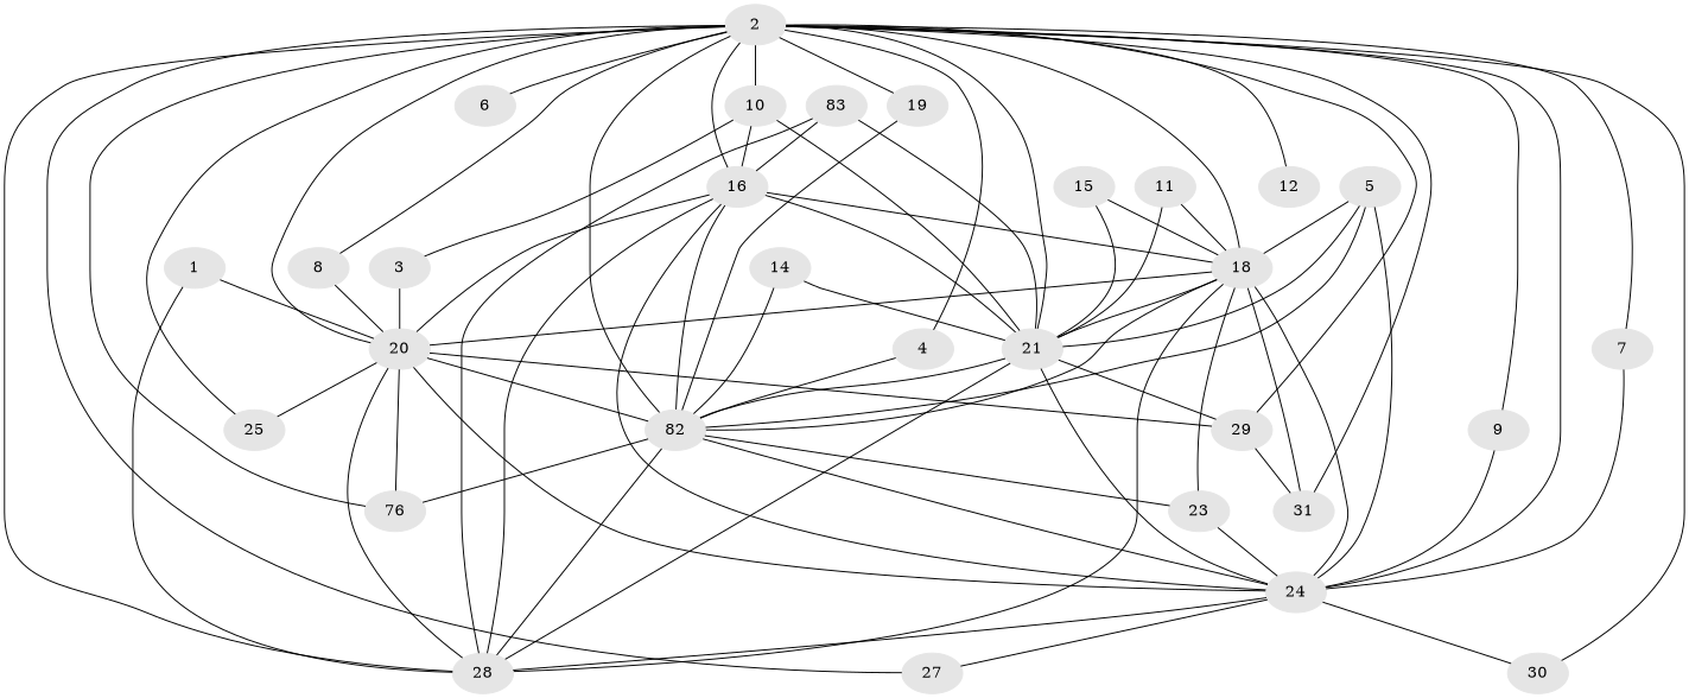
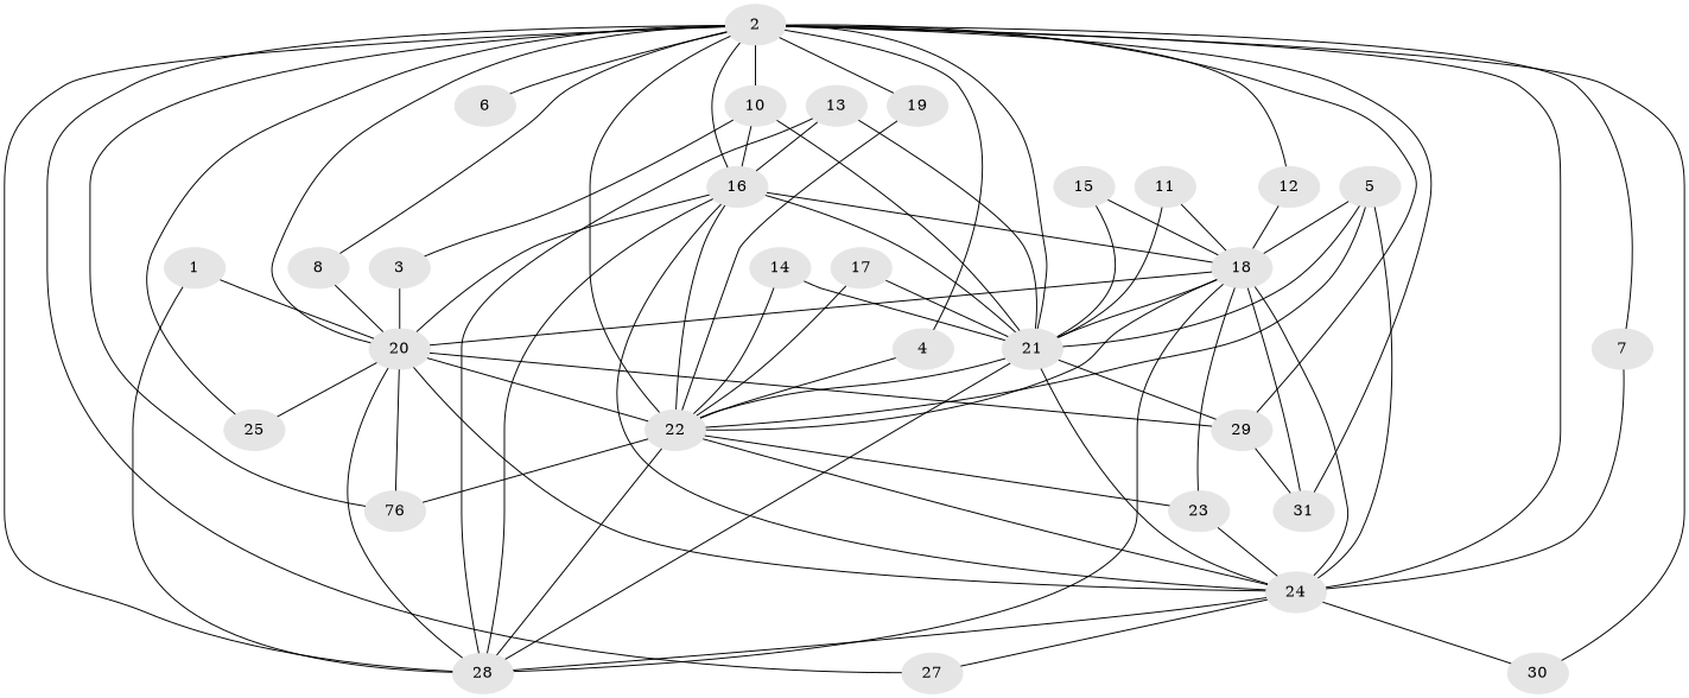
  graph {
    node [color=gray90 style=filled]
    edge [weight=1.0]
    1
    20
    28
-   22 [label=82]
+   22
    24
    25
    n7 [label=76]
    29
    2
    4
    6
    7
    8
-   9
    10
    12
    16
    18
    19
    21
    27
    30
    31
    3
    23
    5
    11
-   13 [label=83]
+   13
    14
    15
+   17
    1 -- 20
    1 -- 28
    20 -- 28
    20 -- 22 [weight=3.0]
    20 -- 24
    20 -- 25
    20 -- n7
    20 -- 29
    22 -- 28 [weight=2.0]
    22 -- 24 [weight=2.0]
    22 -- n7
    22 -- 23
    24 -- 28 [weight=2.0]
    24 -- 27
    24 -- 30
    29 -- 31
    2 -- 20 [weight=2.0]
    2 -- 28 [weight=4.0]
    2 -- 22 [weight=4.0]
    2 -- 24 [weight=3.0]
    2 -- 25
    2 -- n7
    2 -- 29 [weight=2.0]
    2 -- 4
    2 -- 6 [weight=2.0]
    2 -- 7
    2 -- 8
-   2 -- 9
    2 -- 10 [weight=2.0]
    2 -- 12
    2 -- 16 [weight=2.0]
-   2 -- 18 [weight=2.0]
+   12 -- 18 [weight=2.0]
    2 -- 19
    2 -- 21 [weight=4.0]
    2 -- 27
    2 -- 30
    2 -- 31
    4 -- 22
    7 -- 24
    8 -- 20
-   9 -- 24
    10 -- 16
    10 -- 21 [weight=2.0]
    10 -- 3
    16 -- 20
    16 -- 28
    16 -- 22 [weight=2.0]
    16 -- 24
    16 -- 18
    16 -- 21
    18 -- 20 [weight=3.0]
    18 -- 28
    18 -- 22 [weight=2.0]
    18 -- 24 [weight=2.0]
    18 -- 21 [weight=2.0]
    18 -- 31
    18 -- 23
    19 -- 22
    21 -- 28
    21 -- 22 [weight=3.0]
    21 -- 24
    21 -- 29
    3 -- 20
    23 -- 24
    5 -- 22
    5 -- 24
    5 -- 18
    5 -- 21
    11 -- 18
    11 -- 21
    13 -- 28
    13 -- 16
    13 -- 21
    14 -- 22
    14 -- 21
    15 -- 18
    15 -- 21
+   17 -- 22
+   17 -- 21
  }
